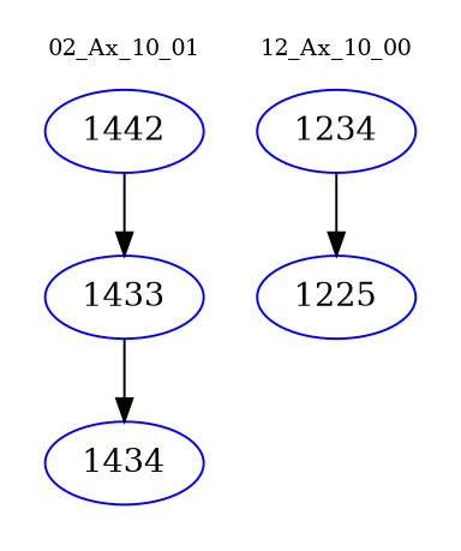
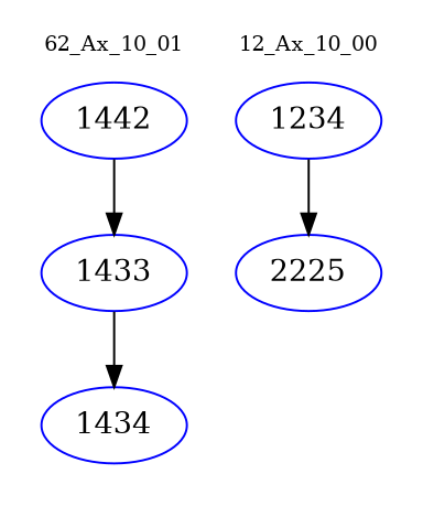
  digraph {
    node [color=blue]
    edge [color=black]
    n1 [label=1442]
    n2 [label=1433]
    n3 [label=1434]
    n4 [label=1234]
-   n5 [label=1225]
+   n5 [label=2225]
    subgraph cluster_1 {
      color=white
      fontsize=10
-     label="02_Ax_10_01"
+     label="62_Ax_10_01"
      n1
      n2
      n3
    }
    subgraph cluster_2 {
      color=white
      fontsize=10
      label="12_Ax_10_00"
      n4
      n5
    }
    n1 -> n2
    n2 -> n3
    n4 -> n5
  }
